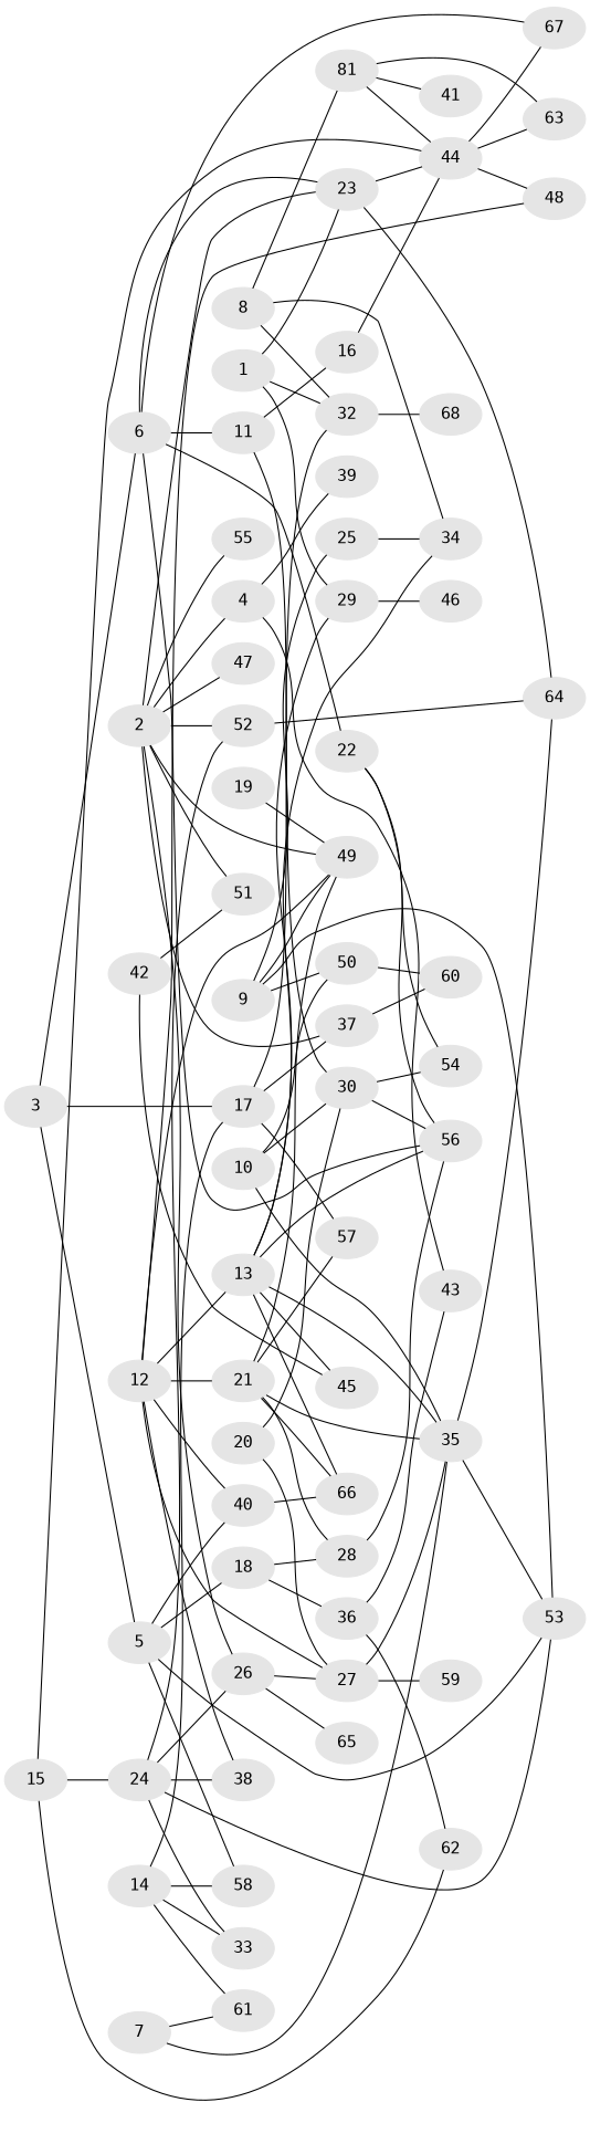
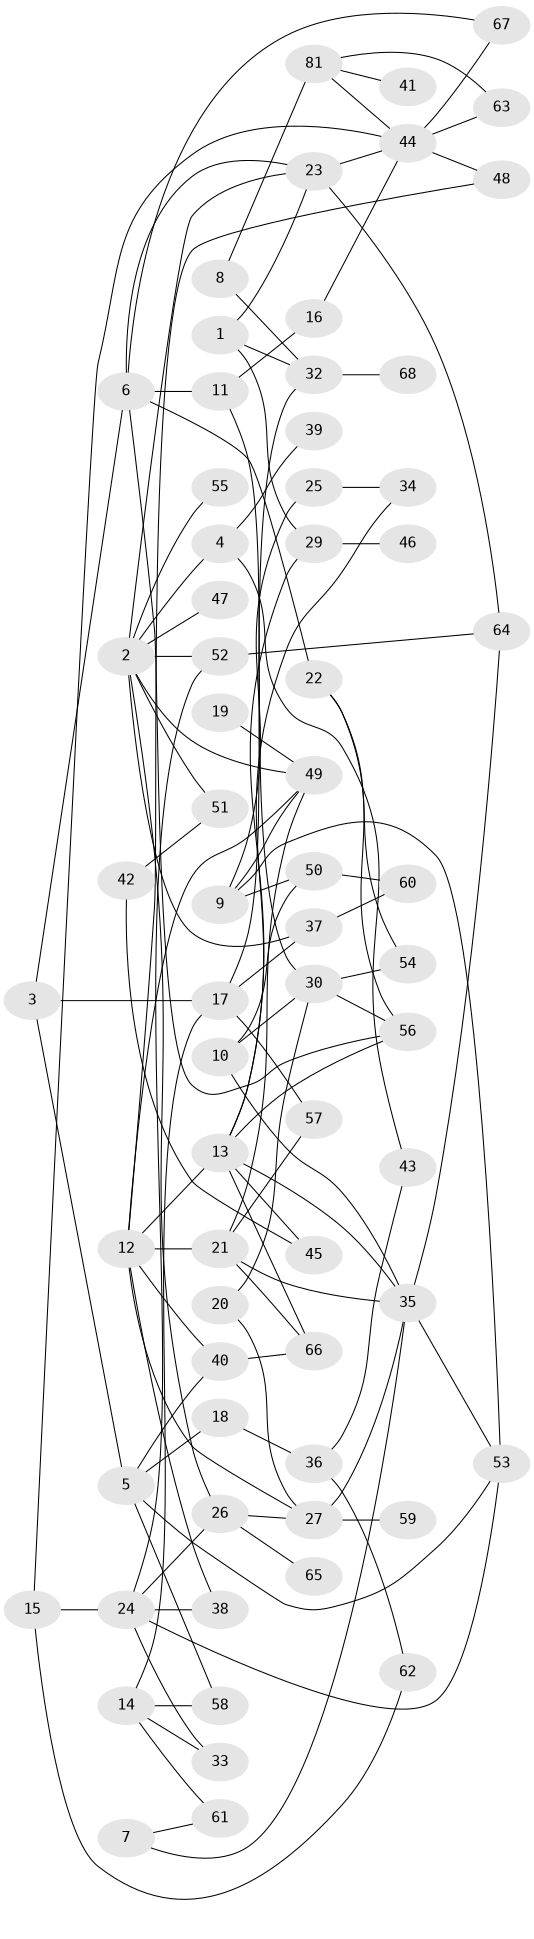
  graph {
    fontname="DejaVu Sans Mono"
    rankdir=LR
    node [color=gray90 fontname="DejaVu Sans Mono" style=filled]
    edge [fontname="DejaVu Sans Mono" weight=1.0]
    1
    23
    29
    32
    44
    64
    46
    68
    2
    4
    26
    37
    47
    49
    51
    52
    55
    39
    43
    27
    65
    60
    3
    5
    6
    17
    18
    40
    53
    58
    11
    22
    56
    67
    15
    24
    62
    57
-   28
    36
    66
    30
    16
    54
    7
    35
    61
    8
    n49 [label=81]
    34
    41
    63
    9
    25
    50
    10
    12
    13
    21
    38
    48
    45
    14
    33
    19
    20
    59
    42
    1 -- 23
    1 -- 29
    1 -- 32
    23 -- 44
    23 -- 64
    29 -- 46
    32 -- 68
    44 -- 67
    44 -- 63
    44 -- 48
    2 -- 23
    2 -- 4
    2 -- 26
    2 -- 37
    2 -- 47
    2 -- 49
    2 -- 51
    2 -- 52
    2 -- 55
    4 -- 39
    4 -- 43
    26 -- 27
    26 -- 65
    37 -- 60
    52 -- 64
    27 -- 35
    27 -- 59 [weight=2.0]
    3 -- 5
    3 -- 6
    3 -- 17
    5 -- 18
    5 -- 40
    5 -- 53
    5 -- 58 [weight=2.0]
    6 -- 23 [weight=2.0]
    6 -- 11
    6 -- 22
    6 -- 56
    6 -- 67
    17 -- 32
    17 -- 37
    17 -- 57
-   18 -- 28
    18 -- 36
    40 -- 66
    11 -- 30
    11 -- 16
    22 -- 56
    22 -- 54
    15 -- 44
    15 -- 24
    15 -- 62
    24 -- 26
    24 -- 52
    24 -- 53
    24 -- 38
    24 -- 33
-   28 -- 56
    36 -- 43
    36 -- 62
    30 -- 56
    30 -- 54
    16 -- 44
    7 -- 35
    7 -- 61
    35 -- 64
    35 -- 53
    8 -- 32
    8 -- n49
-   8 -- 34
    n49 -- 44
    n49 -- 41
    n49 -- 63
    9 -- 49
    9 -- 53
    9 -- 25
    9 -- 50
    25 -- 34
    50 -- 60
    10 -- 30
    10 -- 35
    10 -- 50
    12 -- 49
    12 -- 27
    12 -- 40
    12 -- 13
    12 -- 21
    12 -- 38
    12 -- 48
    13 -- 29
    13 -- 56
    13 -- 66
    13 -- 35
    13 -- 34
    13 -- 45
    21 -- 49
    21 -- 57
-   21 -- 28
    21 -- 66
    21 -- 35
    14 -- 17 [weight=2.0]
    14 -- 58
    14 -- 61
    14 -- 33
    19 -- 49
    20 -- 27
    20 -- 30
    42 -- 51
    42 -- 45
  }
